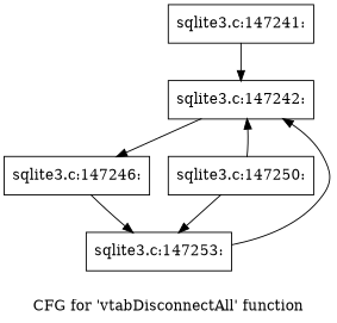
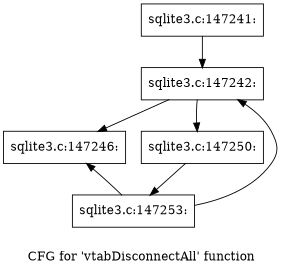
  digraph {
    label="CFG for 'vtabDisconnectAll' function"
    node [shape=record]
    n1 [label="{sqlite3.c:147241:}"]
    n2 [label="{sqlite3.c:147242:}"]
    n3 [label="{sqlite3.c:147246:}"]
    n4 [label="{sqlite3.c:147250:}"]
    n5 [label="{sqlite3.c:147253:}"]
    n1 -> n2
    n2 -> n3
-   n4 -> n2
-   n3 -> n5
+   n2 -> n4
+   n5 -> n3
    n4 -> n5
    n5 -> n2
  }
